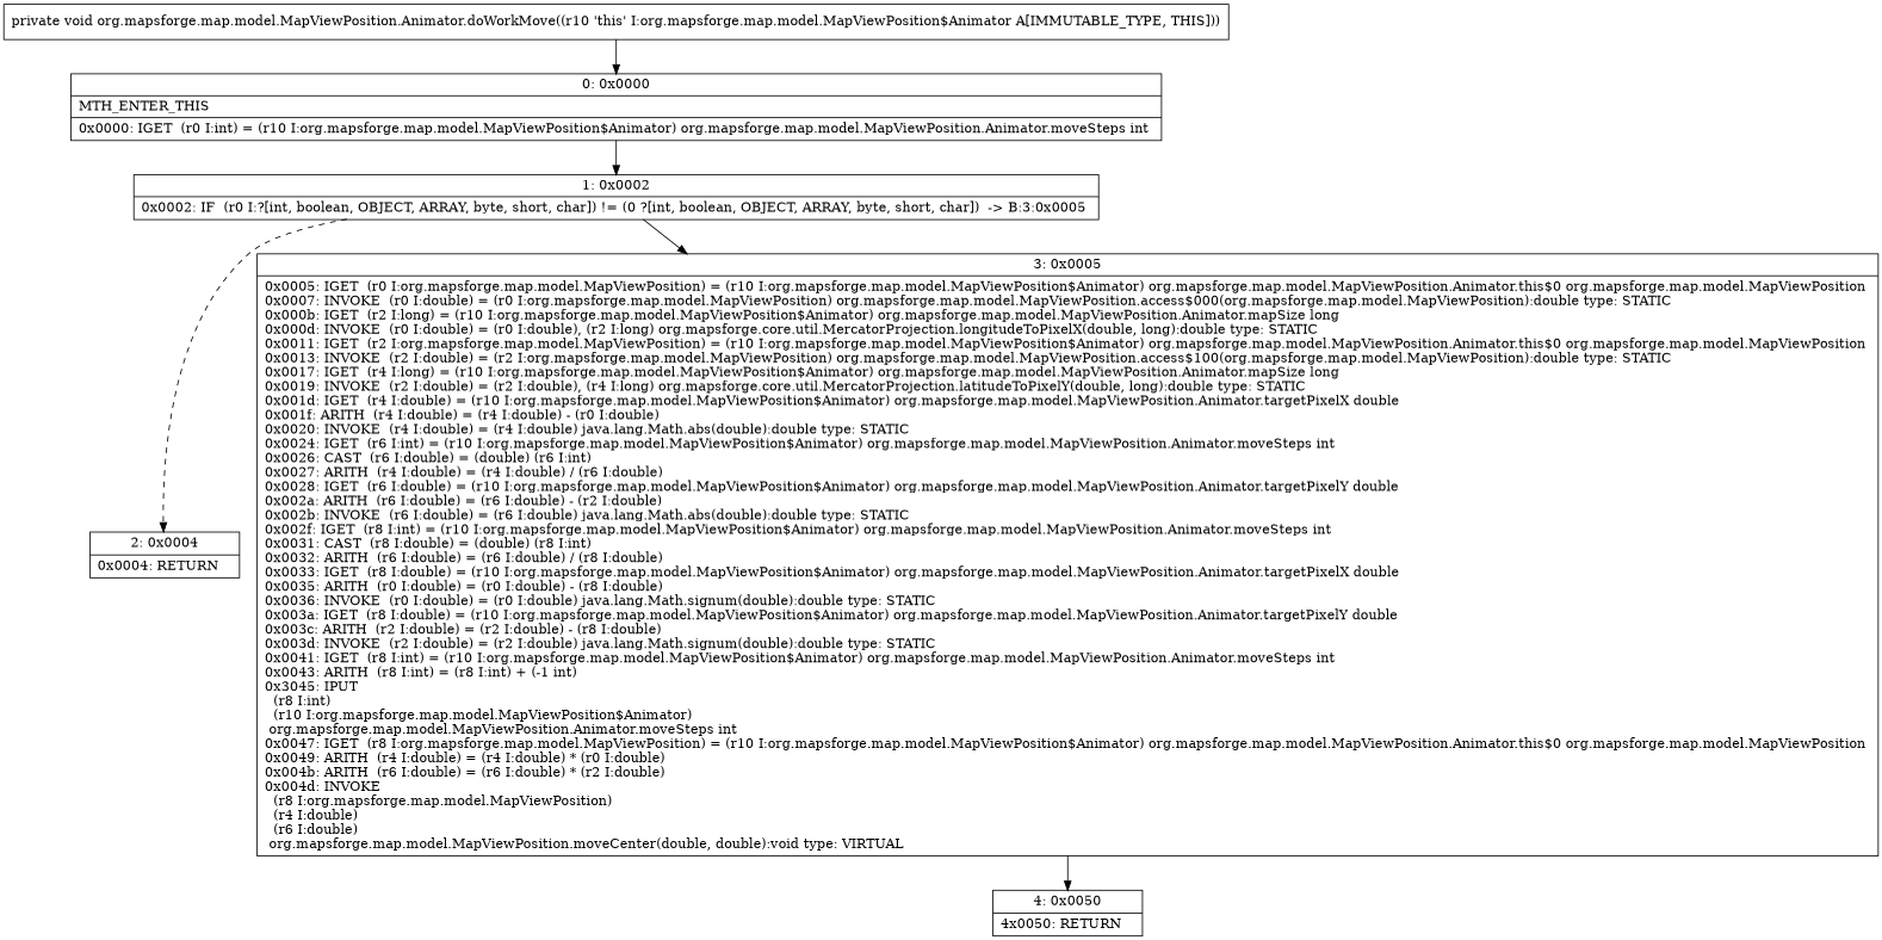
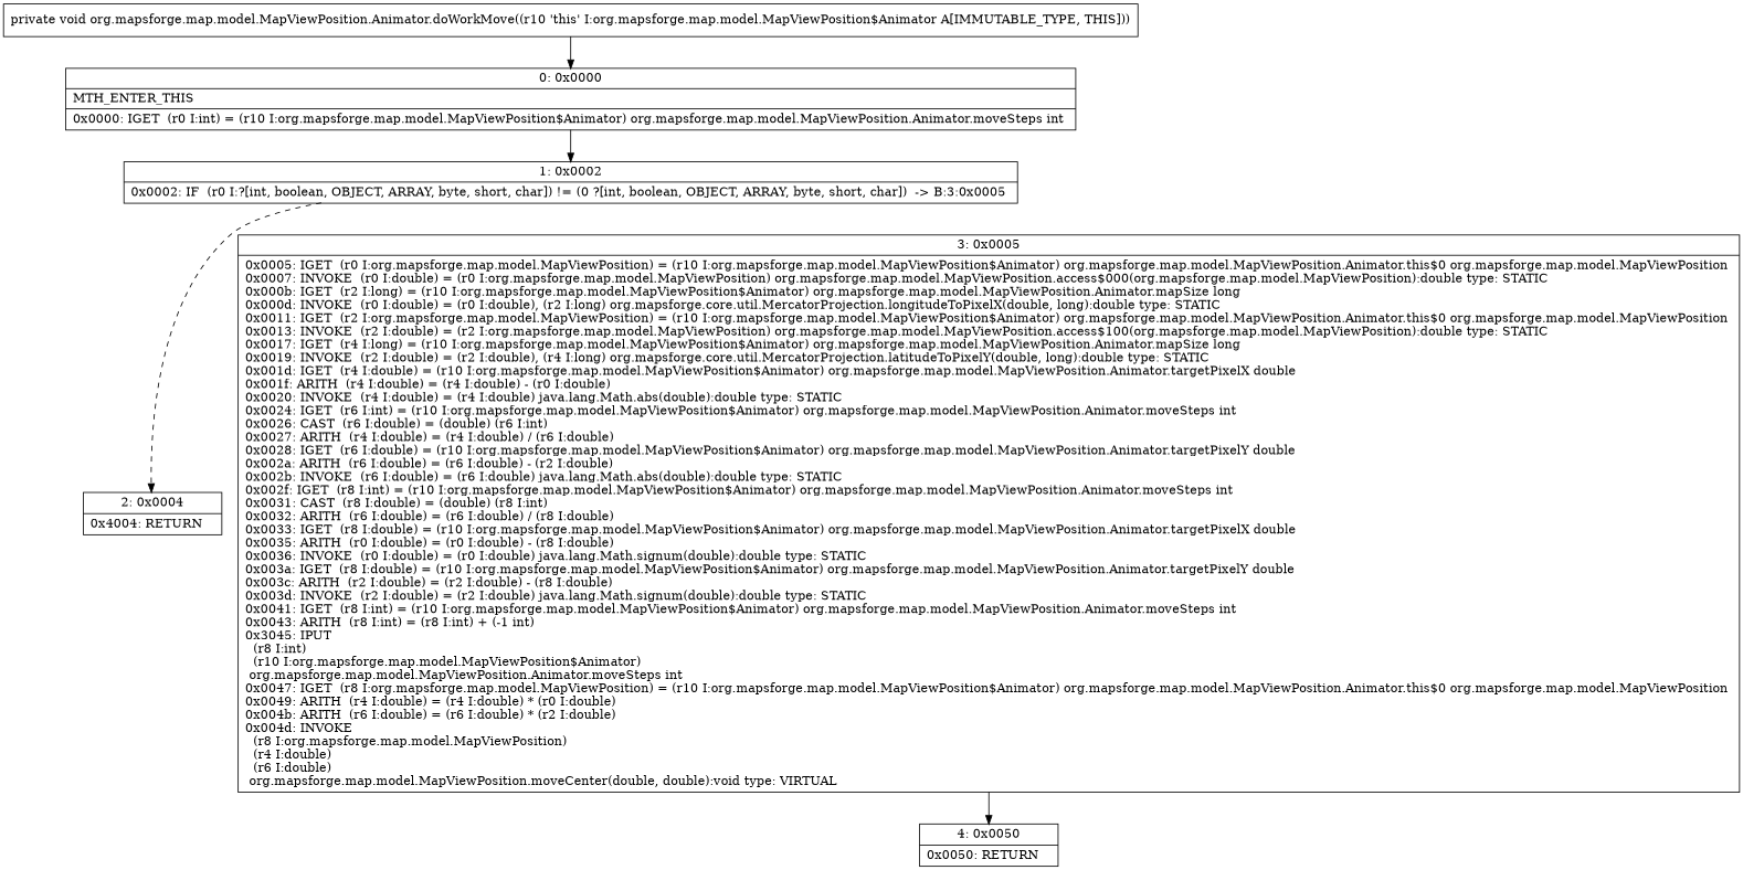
  digraph {
    fontname="DejaVu Serif"
    node [fontname="DejaVu Serif" shape=record]
    edge [fontname="DejaVu Serif"]
    n1 [label="{0\:\ 0x0000|MTH_ENTER_THIS\l|0x0000: IGET  (r0 I:int) = (r10 I:org.mapsforge.map.model.MapViewPosition$Animator) org.mapsforge.map.model.MapViewPosition.Animator.moveSteps int \l}"]
    n2 [label="{1\:\ 0x0002|0x0002: IF  (r0 I:?[int, boolean, OBJECT, ARRAY, byte, short, char]) != (0 ?[int, boolean, OBJECT, ARRAY, byte, short, char])  \-\> B:3:0x0005 \l}"]
-   n3 [label="{2\:\ 0x0004|0x0004: RETURN   \l}"]
+   n3 [label="{2\:\ 0x0004|0x4004: RETURN   \l}"]
    n4 [label="{3\:\ 0x0005|0x0005: IGET  (r0 I:org.mapsforge.map.model.MapViewPosition) = (r10 I:org.mapsforge.map.model.MapViewPosition$Animator) org.mapsforge.map.model.MapViewPosition.Animator.this$0 org.mapsforge.map.model.MapViewPosition \l0x0007: INVOKE  (r0 I:double) = (r0 I:org.mapsforge.map.model.MapViewPosition) org.mapsforge.map.model.MapViewPosition.access$000(org.mapsforge.map.model.MapViewPosition):double type: STATIC \l0x000b: IGET  (r2 I:long) = (r10 I:org.mapsforge.map.model.MapViewPosition$Animator) org.mapsforge.map.model.MapViewPosition.Animator.mapSize long \l0x000d: INVOKE  (r0 I:double) = (r0 I:double), (r2 I:long) org.mapsforge.core.util.MercatorProjection.longitudeToPixelX(double, long):double type: STATIC \l0x0011: IGET  (r2 I:org.mapsforge.map.model.MapViewPosition) = (r10 I:org.mapsforge.map.model.MapViewPosition$Animator) org.mapsforge.map.model.MapViewPosition.Animator.this$0 org.mapsforge.map.model.MapViewPosition \l0x0013: INVOKE  (r2 I:double) = (r2 I:org.mapsforge.map.model.MapViewPosition) org.mapsforge.map.model.MapViewPosition.access$100(org.mapsforge.map.model.MapViewPosition):double type: STATIC \l0x0017: IGET  (r4 I:long) = (r10 I:org.mapsforge.map.model.MapViewPosition$Animator) org.mapsforge.map.model.MapViewPosition.Animator.mapSize long \l0x0019: INVOKE  (r2 I:double) = (r2 I:double), (r4 I:long) org.mapsforge.core.util.MercatorProjection.latitudeToPixelY(double, long):double type: STATIC \l0x001d: IGET  (r4 I:double) = (r10 I:org.mapsforge.map.model.MapViewPosition$Animator) org.mapsforge.map.model.MapViewPosition.Animator.targetPixelX double \l0x001f: ARITH  (r4 I:double) = (r4 I:double) \- (r0 I:double) \l0x0020: INVOKE  (r4 I:double) = (r4 I:double) java.lang.Math.abs(double):double type: STATIC \l0x0024: IGET  (r6 I:int) = (r10 I:org.mapsforge.map.model.MapViewPosition$Animator) org.mapsforge.map.model.MapViewPosition.Animator.moveSteps int \l0x0026: CAST  (r6 I:double) = (double) (r6 I:int) \l0x0027: ARITH  (r4 I:double) = (r4 I:double) \/ (r6 I:double) \l0x0028: IGET  (r6 I:double) = (r10 I:org.mapsforge.map.model.MapViewPosition$Animator) org.mapsforge.map.model.MapViewPosition.Animator.targetPixelY double \l0x002a: ARITH  (r6 I:double) = (r6 I:double) \- (r2 I:double) \l0x002b: INVOKE  (r6 I:double) = (r6 I:double) java.lang.Math.abs(double):double type: STATIC \l0x002f: IGET  (r8 I:int) = (r10 I:org.mapsforge.map.model.MapViewPosition$Animator) org.mapsforge.map.model.MapViewPosition.Animator.moveSteps int \l0x0031: CAST  (r8 I:double) = (double) (r8 I:int) \l0x0032: ARITH  (r6 I:double) = (r6 I:double) \/ (r8 I:double) \l0x0033: IGET  (r8 I:double) = (r10 I:org.mapsforge.map.model.MapViewPosition$Animator) org.mapsforge.map.model.MapViewPosition.Animator.targetPixelX double \l0x0035: ARITH  (r0 I:double) = (r0 I:double) \- (r8 I:double) \l0x0036: INVOKE  (r0 I:double) = (r0 I:double) java.lang.Math.signum(double):double type: STATIC \l0x003a: IGET  (r8 I:double) = (r10 I:org.mapsforge.map.model.MapViewPosition$Animator) org.mapsforge.map.model.MapViewPosition.Animator.targetPixelY double \l0x003c: ARITH  (r2 I:double) = (r2 I:double) \- (r8 I:double) \l0x003d: INVOKE  (r2 I:double) = (r2 I:double) java.lang.Math.signum(double):double type: STATIC \l0x0041: IGET  (r8 I:int) = (r10 I:org.mapsforge.map.model.MapViewPosition$Animator) org.mapsforge.map.model.MapViewPosition.Animator.moveSteps int \l0x0043: ARITH  (r8 I:int) = (r8 I:int) + (\-1 int) \l0x3045: IPUT  \l  (r8 I:int)\l  (r10 I:org.mapsforge.map.model.MapViewPosition$Animator)\l org.mapsforge.map.model.MapViewPosition.Animator.moveSteps int \l0x0047: IGET  (r8 I:org.mapsforge.map.model.MapViewPosition) = (r10 I:org.mapsforge.map.model.MapViewPosition$Animator) org.mapsforge.map.model.MapViewPosition.Animator.this$0 org.mapsforge.map.model.MapViewPosition \l0x0049: ARITH  (r4 I:double) = (r4 I:double) * (r0 I:double) \l0x004b: ARITH  (r6 I:double) = (r6 I:double) * (r2 I:double) \l0x004d: INVOKE  \l  (r8 I:org.mapsforge.map.model.MapViewPosition)\l  (r4 I:double)\l  (r6 I:double)\l org.mapsforge.map.model.MapViewPosition.moveCenter(double, double):void type: VIRTUAL \l}"]
-   n5 [label="{4\:\ 0x0050|4x0050: RETURN   \l}"]
+   n5 [label="{4\:\ 0x0050|0x0050: RETURN   \l}"]
    n6 [label="{private void org.mapsforge.map.model.MapViewPosition.Animator.doWorkMove((r10 'this' I:org.mapsforge.map.model.MapViewPosition$Animator A[IMMUTABLE_TYPE, THIS])) }"]
    n1 -> n2
    n2 -> n3 [style=dashed]
-   n2 -> n4
    n4 -> n5
    n6 -> n1
  }
